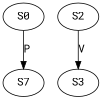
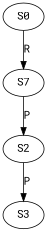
  strict digraph {
    fontname="Roboto Mono"
    node [fontname="Roboto Mono"]
    edge [fontname="Roboto Mono"]
    n1 [label=S7]
    S0
    S2
    S3
-   S0 -> n1 [label=P]
-   S2 -> S3 [label=V]
+   n1 -> S2 [label=P]
+   S0 -> n1 [label=R]
+   S2 -> S3 [label=P]
  }
